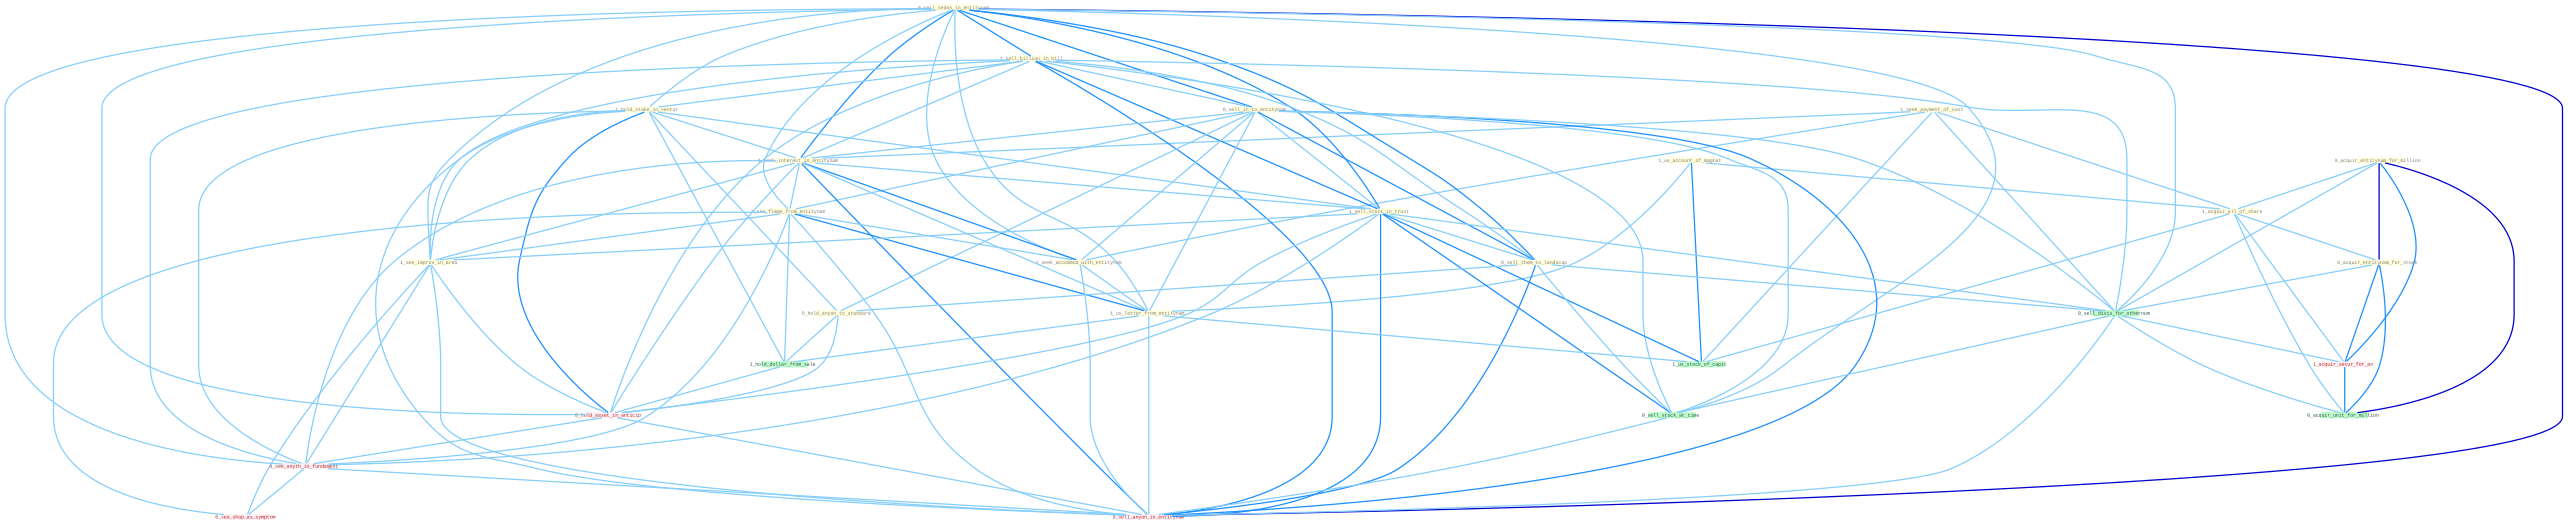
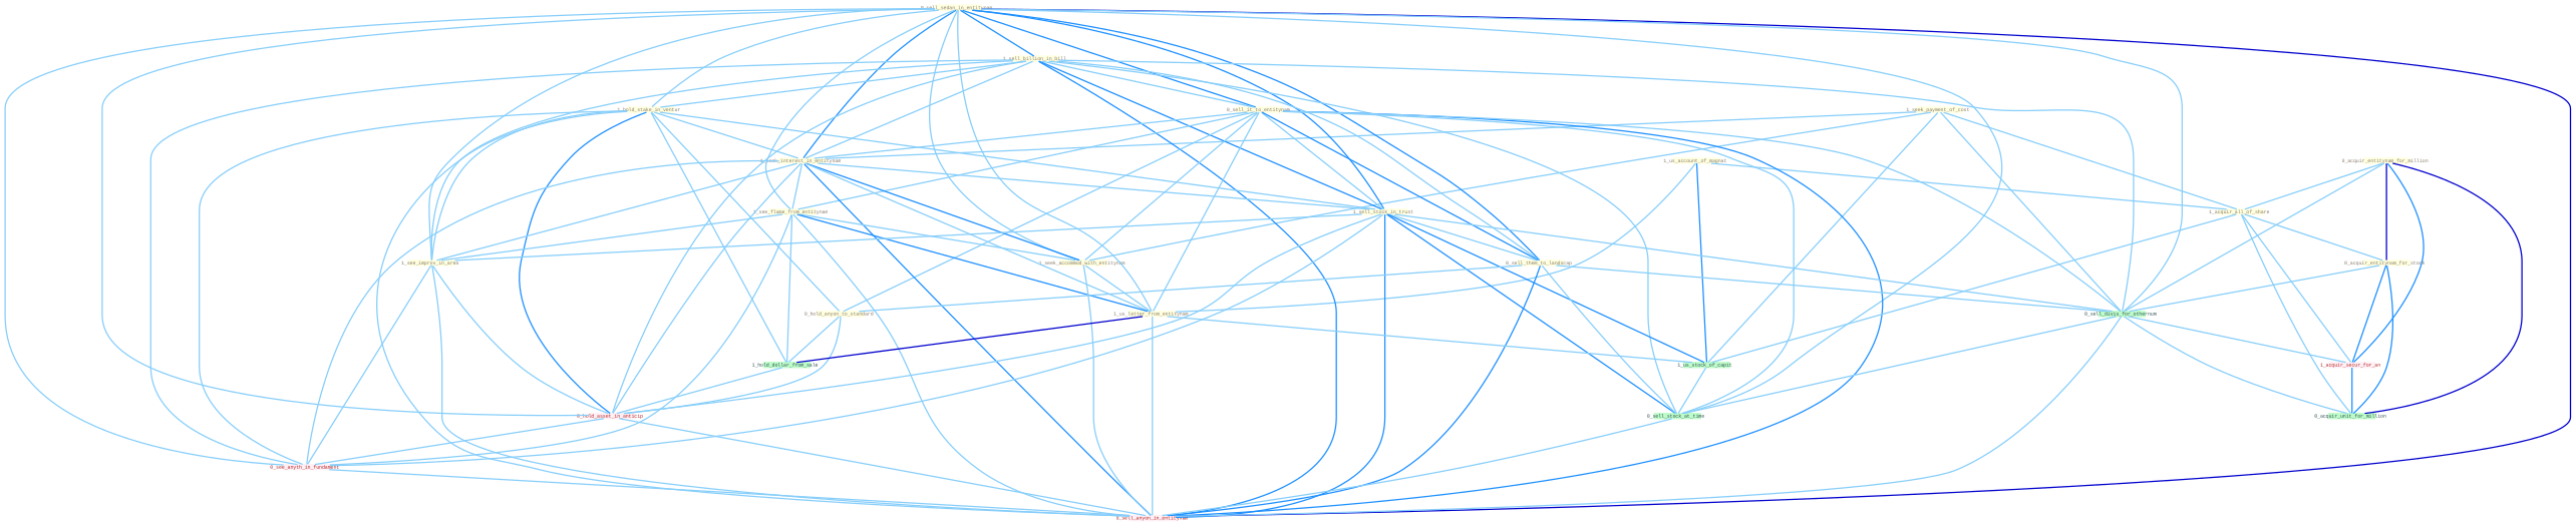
  graph {
    fontname="Liberation Mono"
    node [color="#ffffe0" fixedsize=true fontcolor="#8b7d6b" fontname="Liberation Mono" fontsize=4 shape=polygon style=filled]
    edge [color="#87cefa" fontname="Liberation Mono" w=1]
    "1_seek_payment_of_cost " [height=.06 width=.5]
    "1_us_account_of_magnat " [height=.06 width=.5]
    "0_sell_sedan_in_entitynam " [height=.06 width=.5]
    "1_sell_billion_in_bill " [height=.06 width=.5]
    "1_hold_stake_in_ventur " [height=.06 width=.5]
    "0_sell_it_to_entitynam " [height=.06 width=.5]
    "1_seek_interest_in_entitynam " [height=.06 width=.5]
    "0_acquir_entitynam_for_million " [height=.06 width=.5]
    "1_see_flame_from_entitynam " [height=.06 width=.5]
    "1_sell_stock_in_trust " [height=.06 width=.5]
    "1_acquir_all_of_share " [height=.06 width=.5]
    "0_sell_them_to_landscap " [height=.06 width=.5]
    "1_seek_accommod_with_entitynam " [height=.06 width=.5]
    "0_hold_anyon_to_standard " [height=.06 width=.5]
    "1_us_letter_from_entitynam " [height=.06 width=.5]
    "0_acquir_entitynam_for_stock " [height=.06 width=.5]
    "1_see_improv_in_area " [height=.06 width=.5]
    "1_acquir_secur_for_an " [color="#fff0f5" fontcolor="#b22222" height=.06 width=.5]
    "0_hold_asset_in_anticip " [color="#fff0f5" fontcolor="#b22222" height=.06 width=.5]
    "0_see_anyth_in_fundament " [color="#fff0f5" fontcolor="#b22222" height=.06 width=.5]
-   "0_see_shop_as_symptom " [color="#fff0f5" fontcolor="#b22222" height=.06 width=.5]
    n22 [color="#fff0f5" fontcolor="#b22222" height=.06 label="0_sell_anyon_in_entitynam" width=.5]
    "1_us_stock_of_capit " [color="#BDFCC9" fontcolor="#2f4f4f" height=.06 width=.5]
    "0_sell_divis_for_othernum " [color="#BDFCC9" fontcolor="#2f4f4f" height=.06 width=.5]
    "0_sell_stock_at_time " [color="#BDFCC9" fontcolor="#2f4f4f" height=.06 width=.5]
    "1_hold_dollar_from_sale " [color="#BDFCC9" fontcolor="#2f4f4f" height=.06 width=.5]
    "0_acquir_unit_for_million " [color="#BDFCC9" fontcolor="#2f4f4f" height=.06 width=.5]
    subgraph sub_1 {
      "1_seek_payment_of_cost "
      "1_us_account_of_magnat "
      "0_sell_sedan_in_entitynam "
      "1_sell_billion_in_bill "
      "1_hold_stake_in_ventur "
      "0_sell_it_to_entitynam "
      "1_seek_interest_in_entitynam "
      "0_acquir_entitynam_for_million "
      "1_see_flame_from_entitynam "
      "1_sell_stock_in_trust "
      "1_acquir_all_of_share "
      "0_sell_them_to_landscap "
      "1_seek_accommod_with_entitynam "
      "0_hold_anyon_to_standard "
      "1_us_letter_from_entitynam "
      "0_acquir_entitynam_for_stock "
      "1_see_improv_in_area "
    }
    subgraph sub_2 {
      "1_acquir_secur_for_an "
      "0_hold_asset_in_anticip "
      "0_see_anyth_in_fundament "
-     "0_see_shop_as_symptom "
      n22
    }
    "1_seek_payment_of_cost " -- "1_seek_interest_in_entitynam "
    "1_seek_payment_of_cost " -- "1_acquir_all_of_share "
    "1_seek_payment_of_cost " -- "1_seek_accommod_with_entitynam "
    "1_seek_payment_of_cost " -- "1_us_stock_of_capit "
    "1_seek_payment_of_cost " -- "0_sell_divis_for_othernum "
    "1_us_account_of_magnat " -- "1_acquir_all_of_share "
    "1_us_account_of_magnat " -- "1_us_letter_from_entitynam "
    "1_us_account_of_magnat " -- "1_us_stock_of_capit " [color="#1e90ff" w=2]
    "0_sell_sedan_in_entitynam " -- "1_sell_billion_in_bill " [color="#1e90ff" w=2]
    "0_sell_sedan_in_entitynam " -- "1_hold_stake_in_ventur "
    "0_sell_sedan_in_entitynam " -- "0_sell_it_to_entitynam " [color="#1e90ff" w=2]
    "0_sell_sedan_in_entitynam " -- "1_seek_interest_in_entitynam " [color="#1e90ff" w=2]
    "0_sell_sedan_in_entitynam " -- "1_see_flame_from_entitynam "
    "0_sell_sedan_in_entitynam " -- "1_sell_stock_in_trust " [color="#1e90ff" w=2]
    "0_sell_sedan_in_entitynam " -- "0_sell_them_to_landscap " [color="#1e90ff"]
    "0_sell_sedan_in_entitynam " -- "1_seek_accommod_with_entitynam "
    "0_sell_sedan_in_entitynam " -- "1_us_letter_from_entitynam "
    "0_sell_sedan_in_entitynam " -- "1_see_improv_in_area "
    "0_sell_sedan_in_entitynam " -- "0_hold_asset_in_anticip "
    "0_sell_sedan_in_entitynam " -- "0_see_anyth_in_fundament "
    "0_sell_sedan_in_entitynam " -- n22 [color="#0000cd" w=3]
    "0_sell_sedan_in_entitynam " -- "0_sell_divis_for_othernum "
    "0_sell_sedan_in_entitynam " -- "0_sell_stock_at_time "
    "1_sell_billion_in_bill " -- "1_hold_stake_in_ventur "
    "1_sell_billion_in_bill " -- "0_sell_it_to_entitynam "
    "1_sell_billion_in_bill " -- "1_seek_interest_in_entitynam "
    "1_sell_billion_in_bill " -- "1_sell_stock_in_trust " [color="#1e90ff" w=2]
    "1_sell_billion_in_bill " -- "0_sell_them_to_landscap "
    "1_sell_billion_in_bill " -- "1_see_improv_in_area "
    "1_sell_billion_in_bill " -- "0_hold_asset_in_anticip "
    "1_sell_billion_in_bill " -- "0_see_anyth_in_fundament "
    "1_sell_billion_in_bill " -- n22 [color="#1e90ff" w=2]
    "1_sell_billion_in_bill " -- "0_sell_divis_for_othernum "
    "1_sell_billion_in_bill " -- "0_sell_stock_at_time "
    "1_hold_stake_in_ventur " -- "1_seek_interest_in_entitynam "
    "1_hold_stake_in_ventur " -- "1_sell_stock_in_trust "
    "1_hold_stake_in_ventur " -- "0_hold_anyon_to_standard "
    "1_hold_stake_in_ventur " -- "1_see_improv_in_area "
    "1_hold_stake_in_ventur " -- "0_hold_asset_in_anticip " [color="#1e90ff" w=2]
    "1_hold_stake_in_ventur " -- "0_see_anyth_in_fundament "
    "1_hold_stake_in_ventur " -- n22
    "1_hold_stake_in_ventur " -- "1_hold_dollar_from_sale "
    "0_sell_it_to_entitynam " -- "1_seek_interest_in_entitynam "
    "0_sell_it_to_entitynam " -- "1_see_flame_from_entitynam "
    "0_sell_it_to_entitynam " -- "1_sell_stock_in_trust "
    "0_sell_it_to_entitynam " -- "0_sell_them_to_landscap " [color="#1e90ff" w=2]
    "0_sell_it_to_entitynam " -- "1_seek_accommod_with_entitynam "
    "0_sell_it_to_entitynam " -- "0_hold_anyon_to_standard "
    "0_sell_it_to_entitynam " -- "1_us_letter_from_entitynam "
    "0_sell_it_to_entitynam " -- n22 [color="#1e90ff" w=2]
    "0_sell_it_to_entitynam " -- "0_sell_divis_for_othernum "
    "0_sell_it_to_entitynam " -- "0_sell_stock_at_time "
    "1_seek_interest_in_entitynam " -- "1_see_flame_from_entitynam "
    "1_seek_interest_in_entitynam " -- "1_sell_stock_in_trust "
    "1_seek_interest_in_entitynam " -- "1_seek_accommod_with_entitynam " [color="#1e90ff" w=2]
    "1_seek_interest_in_entitynam " -- "1_us_letter_from_entitynam "
    "1_seek_interest_in_entitynam " -- "1_see_improv_in_area "
    "1_seek_interest_in_entitynam " -- "0_hold_asset_in_anticip "
    "1_seek_interest_in_entitynam " -- "0_see_anyth_in_fundament "
    "1_seek_interest_in_entitynam " -- n22 [color="#1e90ff" w=2]
    "0_acquir_entitynam_for_million " -- "1_acquir_all_of_share "
    "0_acquir_entitynam_for_million " -- "0_acquir_entitynam_for_stock " [color="#0000cd" w=3]
    "0_acquir_entitynam_for_million " -- "1_acquir_secur_for_an " [color="#1e90ff" w=2]
    "0_acquir_entitynam_for_million " -- "0_sell_divis_for_othernum "
    "0_acquir_entitynam_for_million " -- "0_acquir_unit_for_million " [color="#0000cd" w=3]
    "1_see_flame_from_entitynam " -- "1_seek_accommod_with_entitynam "
    "1_see_flame_from_entitynam " -- "1_us_letter_from_entitynam " [color="#1e90ff" w=2]
    "1_see_flame_from_entitynam " -- "1_see_improv_in_area "
    "1_see_flame_from_entitynam " -- "0_see_anyth_in_fundament "
-   "1_see_flame_from_entitynam " -- "0_see_shop_as_symptom "
    "1_see_flame_from_entitynam " -- n22
    "1_see_flame_from_entitynam " -- "1_hold_dollar_from_sale "
    "1_sell_stock_in_trust " -- "0_sell_them_to_landscap "
    "1_sell_stock_in_trust " -- "1_see_improv_in_area "
    "1_sell_stock_in_trust " -- "0_hold_asset_in_anticip "
    "1_sell_stock_in_trust " -- "0_see_anyth_in_fundament "
    "1_sell_stock_in_trust " -- n22 [color="#1e90ff" w=2]
    "1_sell_stock_in_trust " -- "1_us_stock_of_capit " [color="#1e90ff"]
    "1_sell_stock_in_trust " -- "0_sell_divis_for_othernum "
    "1_sell_stock_in_trust " -- "0_sell_stock_at_time " [color="#1e90ff" w=2]
    "1_acquir_all_of_share " -- "0_acquir_entitynam_for_stock "
    "1_acquir_all_of_share " -- "1_acquir_secur_for_an "
    "1_acquir_all_of_share " -- "1_us_stock_of_capit "
    "1_acquir_all_of_share " -- "0_acquir_unit_for_million "
    "0_sell_them_to_landscap " -- "0_hold_anyon_to_standard "
    "0_sell_them_to_landscap " -- n22 [color="#1e90ff" w=2]
    "0_sell_them_to_landscap " -- "0_sell_divis_for_othernum "
    "0_sell_them_to_landscap " -- "0_sell_stock_at_time "
    "1_seek_accommod_with_entitynam " -- "1_us_letter_from_entitynam "
    "1_seek_accommod_with_entitynam " -- n22
    "0_hold_anyon_to_standard " -- "0_hold_asset_in_anticip "
    "0_hold_anyon_to_standard " -- "1_hold_dollar_from_sale "
    "1_us_letter_from_entitynam " -- n22
    "1_us_letter_from_entitynam " -- "1_us_stock_of_capit "
-   "1_us_letter_from_entitynam " -- "1_hold_dollar_from_sale "
+   "1_us_letter_from_entitynam " -- "1_hold_dollar_from_sale " [color="#0000cd"]
    "0_acquir_entitynam_for_stock " -- "1_acquir_secur_for_an " [color="#1e90ff" w=2]
    "0_acquir_entitynam_for_stock " -- "0_sell_divis_for_othernum "
    "0_acquir_entitynam_for_stock " -- "0_acquir_unit_for_million " [color="#1e90ff" w=2]
    "1_see_improv_in_area " -- "0_hold_asset_in_anticip "
    "1_see_improv_in_area " -- "0_see_anyth_in_fundament " [w=2]
-   "1_see_improv_in_area " -- "0_see_shop_as_symptom "
    "1_see_improv_in_area " -- n22
    "1_acquir_secur_for_an " -- "0_acquir_unit_for_million " [color="#1e90ff" w=2]
    "0_hold_asset_in_anticip " -- "0_see_anyth_in_fundament "
    "0_hold_asset_in_anticip " -- n22
-   "0_see_anyth_in_fundament " -- "0_see_shop_as_symptom "
    "0_see_anyth_in_fundament " -- n22
+   "1_us_stock_of_capit " -- "0_sell_stock_at_time "
    "0_sell_divis_for_othernum " -- "1_acquir_secur_for_an "
    "0_sell_divis_for_othernum " -- n22
    "0_sell_divis_for_othernum " -- "0_sell_stock_at_time "
    "0_sell_divis_for_othernum " -- "0_acquir_unit_for_million "
    "0_sell_stock_at_time " -- n22
    "1_hold_dollar_from_sale " -- "0_hold_asset_in_anticip "
  }
